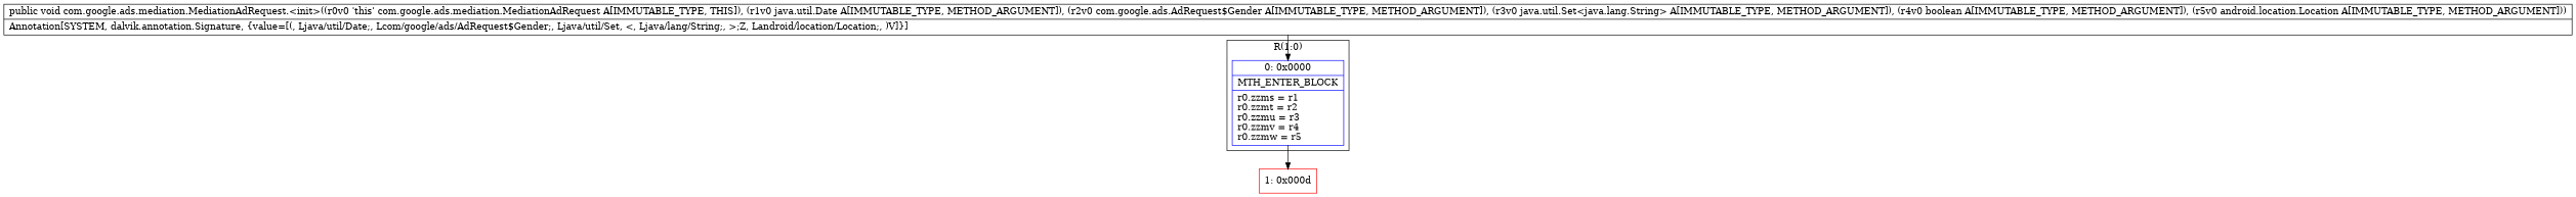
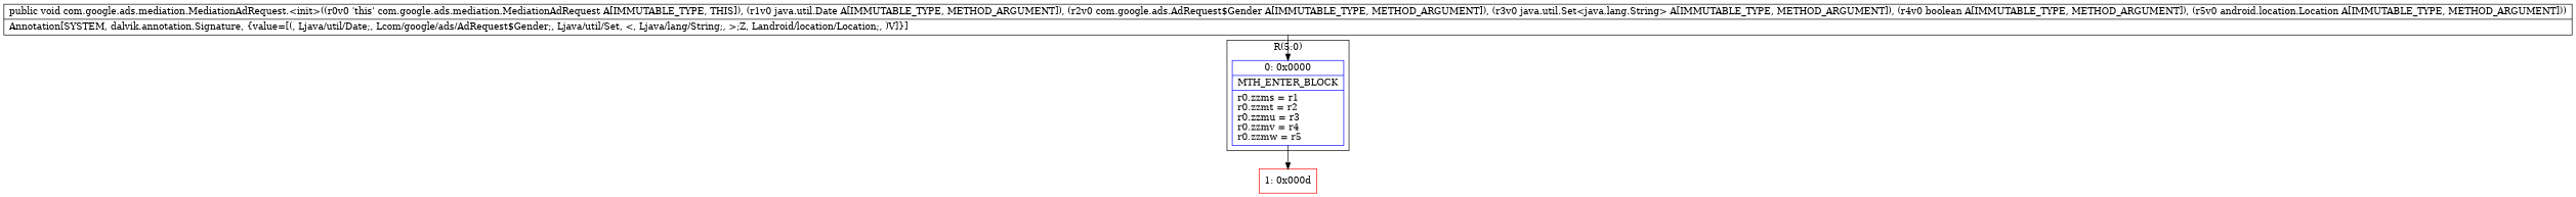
  digraph {
    node [shape=record]
    n1 [color=blue label="{0\:\ 0x0000|MTH_ENTER_BLOCK\l|r0.zzms = r1\lr0.zzmt = r2\lr0.zzmu = r3\lr0.zzmv = r4\lr0.zzmw = r5\l}"]
    n2 [color=red label="{1\:\ 0x000d}"]
    n3 [label="{public void com.google.ads.mediation.MediationAdRequest.\<init\>((r0v0 'this' com.google.ads.mediation.MediationAdRequest A[IMMUTABLE_TYPE, THIS]), (r1v0 java.util.Date A[IMMUTABLE_TYPE, METHOD_ARGUMENT]), (r2v0 com.google.ads.AdRequest$Gender A[IMMUTABLE_TYPE, METHOD_ARGUMENT]), (r3v0 java.util.Set\<java.lang.String\> A[IMMUTABLE_TYPE, METHOD_ARGUMENT]), (r4v0 boolean A[IMMUTABLE_TYPE, METHOD_ARGUMENT]), (r5v0 android.location.Location A[IMMUTABLE_TYPE, METHOD_ARGUMENT]))  | Annotation[SYSTEM, dalvik.annotation.Signature, \{value=[(, Ljava\/util\/Date;, Lcom\/google\/ads\/AdRequest$Gender;, Ljava\/util\/Set, \<, Ljava\/lang\/String;, \>;Z, Landroid\/location\/Location;, )V]\}]\l}"]
    subgraph cluster_1 {
-     label="R(1:0)"
+     label="R(5:0)"
      n1
    }
    n1 -> n2
    n3 -> n1
  }
